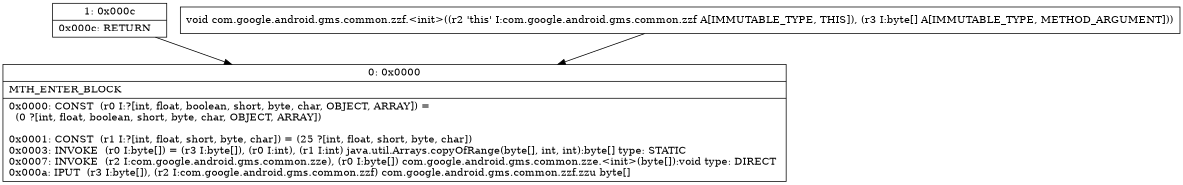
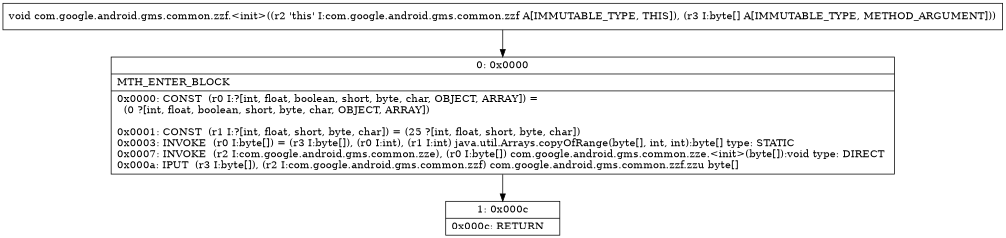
  digraph {
    node [shape=record]
    n1 [label="{0\:\ 0x0000|MTH_ENTER_BLOCK\l|0x0000: CONST  (r0 I:?[int, float, boolean, short, byte, char, OBJECT, ARRAY]) = \l  (0 ?[int, float, boolean, short, byte, char, OBJECT, ARRAY])\l \l0x0001: CONST  (r1 I:?[int, float, short, byte, char]) = (25 ?[int, float, short, byte, char]) \l0x0003: INVOKE  (r0 I:byte[]) = (r3 I:byte[]), (r0 I:int), (r1 I:int) java.util.Arrays.copyOfRange(byte[], int, int):byte[] type: STATIC \l0x0007: INVOKE  (r2 I:com.google.android.gms.common.zze), (r0 I:byte[]) com.google.android.gms.common.zze.\<init\>(byte[]):void type: DIRECT \l0x000a: IPUT  (r3 I:byte[]), (r2 I:com.google.android.gms.common.zzf) com.google.android.gms.common.zzf.zzu byte[] \l}"]
    n2 [label="{1\:\ 0x000c|0x000c: RETURN   \l}"]
    n3 [label="{void com.google.android.gms.common.zzf.\<init\>((r2 'this' I:com.google.android.gms.common.zzf A[IMMUTABLE_TYPE, THIS]), (r3 I:byte[] A[IMMUTABLE_TYPE, METHOD_ARGUMENT])) }"]
-   n2 -> n1
+   n1 -> n2
    n3 -> n1
  }
